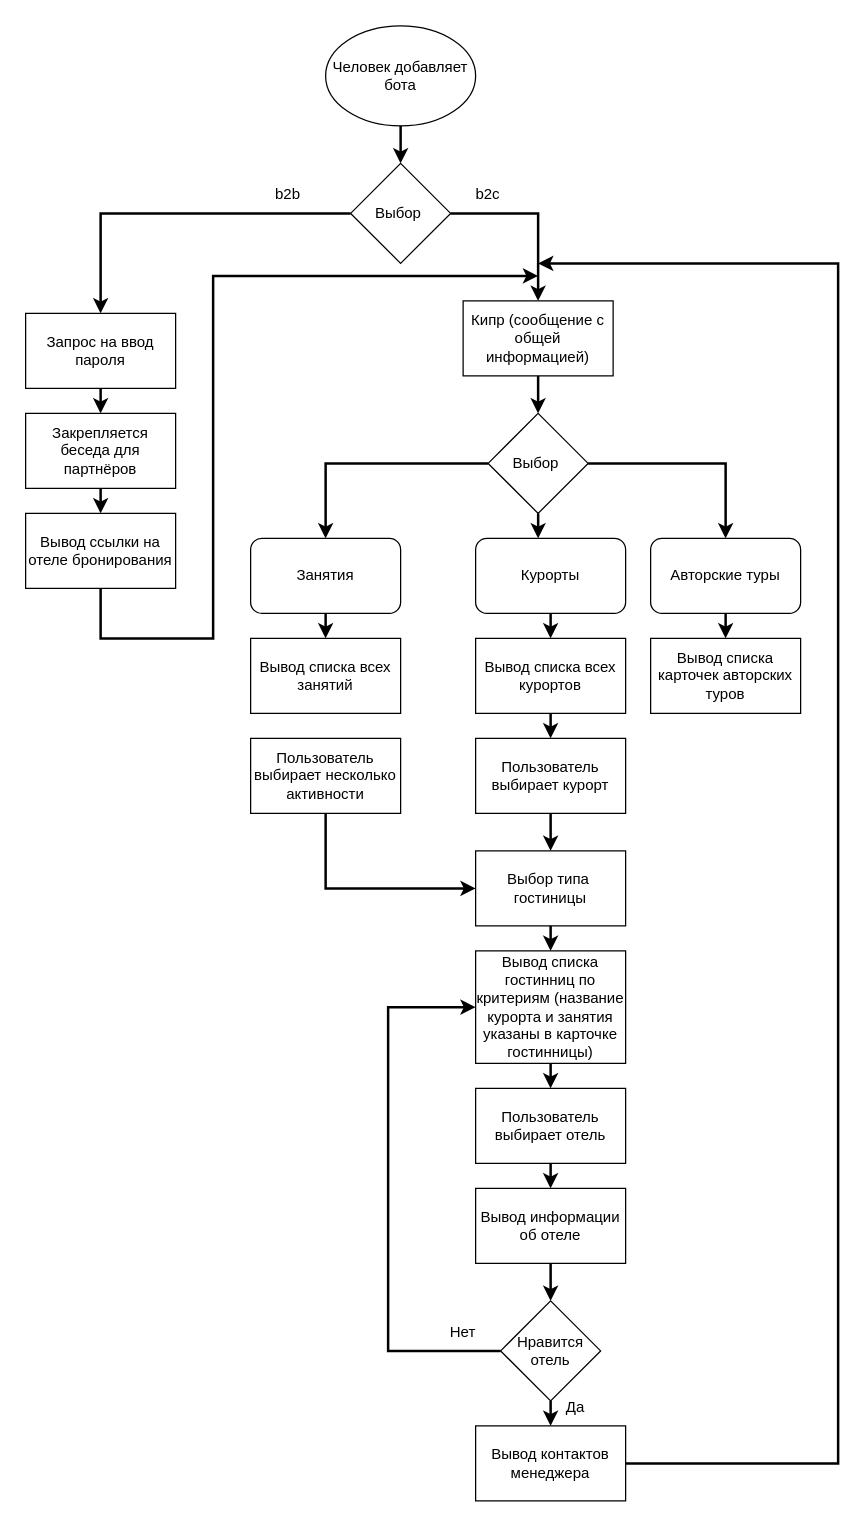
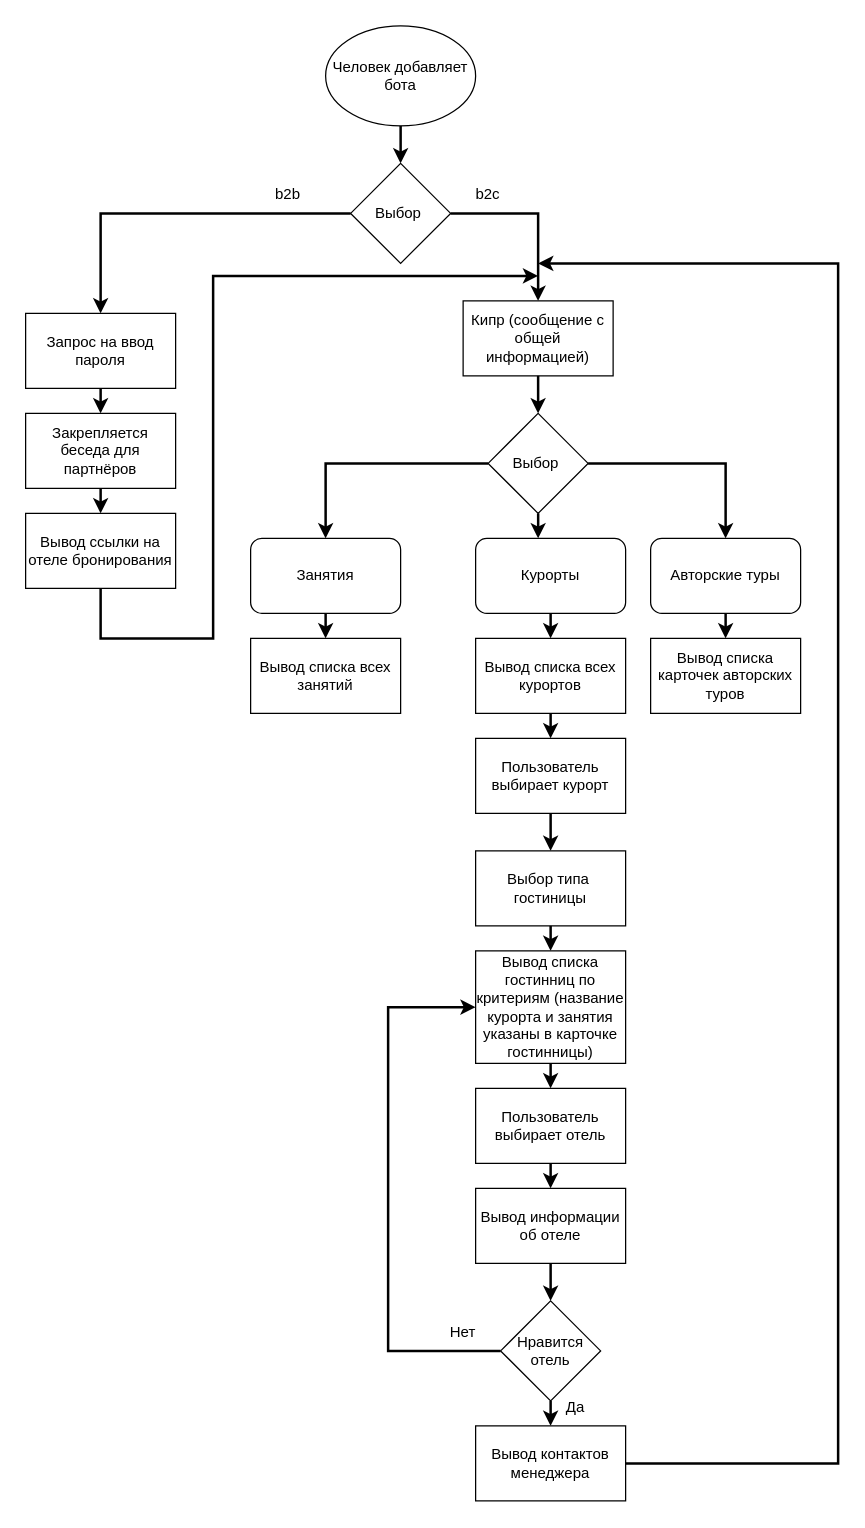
  <mxCell id="0" />
  <mxCell id="1" parent="0" />
  <mxCell id="2" style="edgeStyle=none;html=1;strokeColor=#000000;strokeWidth=2;" parent="1" source="3" target="5" edge="1"><mxGeometry relative="1" as="geometry" /></mxCell>
  <mxCell id="3" value="Человек добавляет бота" style="ellipse;whiteSpace=wrap;html=1;fillColor=none;strokeColor=#000000;fontColor=#000000;" parent="1" vertex="1"><mxGeometry x="260" y="20" width="120" height="80" as="geometry" /></mxCell>
  <mxCell id="4" style="edgeStyle=none;html=1;exitX=0;exitY=0.5;exitDx=0;exitDy=0;rounded=0;strokeColor=#000000;entryX=0.5;entryY=0;entryDx=0;entryDy=0;strokeWidth=2;" parent="1" source="5" target="15" edge="1"><mxGeometry relative="1" as="geometry"><mxPoint x="110" y="210" as="targetPoint" /><Array as="points"><mxPoint x="80" y="170" /></Array></mxGeometry></mxCell>
  <mxCell id="5" value="Выбор&amp;nbsp;" style="rhombus;whiteSpace=wrap;html=1;fillColor=none;strokeColor=#000000;fontColor=#000000;" parent="1" vertex="1"><mxGeometry x="280" y="130" width="80" height="80" as="geometry" /></mxCell>
  <mxCell id="6" value="" style="edgeStyle=orthogonalEdgeStyle;html=1;strokeColor=#000000;" parent="1" edge="1"><mxGeometry relative="1" as="geometry"><mxPoint x="510" y="370" as="sourcePoint" /></mxGeometry></mxCell>
  <mxCell id="7" style="edgeStyle=none;rounded=0;html=1;entryX=0.5;entryY=0;entryDx=0;entryDy=0;elbow=vertical;strokeColor=#000000;" parent="1" edge="1"><mxGeometry relative="1" as="geometry"><Array as="points"><mxPoint x="450" y="520" /><mxPoint x="315" y="520" /></Array><mxPoint x="450" y="400" as="sourcePoint" /></mxGeometry></mxCell>
  <mxCell id="8" style="edgeStyle=none;html=1;entryX=0.5;entryY=0;entryDx=0;entryDy=0;strokeColor=#000000;" parent="1" edge="1"><mxGeometry relative="1" as="geometry"><mxPoint x="200" y="400" as="sourcePoint" /></mxGeometry></mxCell>
  <mxCell id="9" style="edgeStyle=orthogonalEdgeStyle;html=1;entryX=0.5;entryY=0;entryDx=0;entryDy=0;exitX=1;exitY=0.5;exitDx=0;exitDy=0;rounded=0;strokeColor=#000000;strokeWidth=2;" parent="1" source="5" target="18" edge="1"><mxGeometry relative="1" as="geometry"><mxPoint x="440" y="270" as="targetPoint" /><Array as="points"><mxPoint x="430" y="170" /></Array></mxGeometry></mxCell>
  <mxCell id="10" value="b2b" style="text;html=1;strokeColor=none;fillColor=none;align=center;verticalAlign=middle;whiteSpace=wrap;rounded=0;fontColor=#000000;" parent="1" vertex="1"><mxGeometry x="200" y="140" width="60" height="30" as="geometry" /></mxCell>
  <mxCell id="11" value="b2c" style="text;html=1;strokeColor=none;fillColor=none;align=center;verticalAlign=middle;whiteSpace=wrap;rounded=0;fontColor=#000000;" parent="1" vertex="1"><mxGeometry x="360" y="140" width="60" height="30" as="geometry" /></mxCell>
  <mxCell id="12" style="edgeStyle=orthogonalEdgeStyle;html=1;rounded=0;strokeColor=#000000;" parent="1" edge="1"><mxGeometry relative="1" as="geometry"><Array as="points"><mxPoint x="200" y="520" /><mxPoint x="315" y="520" /></Array><mxPoint x="200.053" y="500" as="sourcePoint" /></mxGeometry></mxCell>
  <mxCell id="13" style="edgeStyle=orthogonalEdgeStyle;html=1;rounded=0;strokeColor=#000000;" parent="1" edge="1"><mxGeometry relative="1" as="geometry"><Array as="points"><mxPoint x="620" y="520" /><mxPoint x="315" y="520" /></Array><mxPoint x="620.053" y="400" as="sourcePoint" /></mxGeometry></mxCell>
  <mxCell id="14" style="edgeStyle=none;rounded=0;html=1;strokeColor=#000000;fontColor=#000000;strokeWidth=2;" edge="1" parent="1" source="15" target="43"><mxGeometry relative="1" as="geometry" /></mxCell>
  <mxCell id="15" value="&lt;font color=&quot;#000000&quot;&gt;Запрос на ввод пароля&lt;/font&gt;" style="rounded=0;whiteSpace=wrap;html=1;fillColor=none;strokeColor=#000000;" vertex="1" parent="1"><mxGeometry x="20" y="250" width="120" height="60" as="geometry" /></mxCell>
  <mxCell id="16" style="edgeStyle=none;html=1;fontColor=#000000;strokeColor=#000000;entryX=0.5;entryY=0;entryDx=0;entryDy=0;strokeWidth=2;" edge="1" parent="1" target="28"><mxGeometry relative="1" as="geometry"><mxPoint x="430" y="330" as="sourcePoint" /><mxPoint x="430" y="380" as="targetPoint" /></mxGeometry></mxCell>
  <mxCell id="17" style="edgeStyle=none;rounded=0;html=1;strokeColor=#000000;strokeWidth=2;fontColor=#000000;" edge="1" parent="1" source="18" target="28"><mxGeometry relative="1" as="geometry" /></mxCell>
  <mxCell id="18" value="&lt;font color=&quot;#000000&quot;&gt;Кипр (сообщение с общей информацией)&lt;/font&gt;" style="rounded=0;whiteSpace=wrap;html=1;strokeColor=#000000;fillColor=none;" vertex="1" parent="1"><mxGeometry x="370" y="240" width="120" height="60" as="geometry" /></mxCell>
  <mxCell id="19" style="edgeStyle=none;rounded=0;html=1;entryX=0.5;entryY=0;entryDx=0;entryDy=0;strokeColor=#000000;fontColor=#000000;strokeWidth=2;" edge="1" parent="1" source="20" target="33"><mxGeometry relative="1" as="geometry" /></mxCell>
  <mxCell id="20" value="Курорты" style="rounded=1;whiteSpace=wrap;html=1;strokeColor=#000000;fontColor=#000000;fillColor=none;" vertex="1" parent="1"><mxGeometry x="380" y="430" width="120" height="60" as="geometry" /></mxCell>
  <mxCell id="21" style="edgeStyle=none;rounded=0;html=1;entryX=0.5;entryY=0;entryDx=0;entryDy=0;strokeColor=#000000;fontColor=#000000;strokeWidth=2;" edge="1" parent="1" source="22" target="29"><mxGeometry relative="1" as="geometry" /></mxCell>
  <mxCell id="22" value="Занятия" style="rounded=1;whiteSpace=wrap;html=1;strokeColor=#000000;fontColor=#000000;fillColor=none;" vertex="1" parent="1"><mxGeometry x="200" y="430" width="120" height="60" as="geometry" /></mxCell>
  <mxCell id="23" style="edgeStyle=none;rounded=0;html=1;entryX=0.5;entryY=0;entryDx=0;entryDy=0;strokeColor=#000000;fontColor=#000000;strokeWidth=2;" edge="1" parent="1" source="24" target="40"><mxGeometry relative="1" as="geometry" /></mxCell>
  <mxCell id="24" value="Авторские туры" style="rounded=1;whiteSpace=wrap;html=1;strokeColor=#000000;fontColor=#000000;fillColor=none;" vertex="1" parent="1"><mxGeometry x="520" y="430" width="120" height="60" as="geometry" /></mxCell>
  <mxCell id="25" style="edgeStyle=none;html=1;entryX=0.5;entryY=0;entryDx=0;entryDy=0;strokeColor=#000000;fontColor=#000000;exitX=0;exitY=0.5;exitDx=0;exitDy=0;rounded=0;strokeWidth=2;" edge="1" parent="1" source="28" target="22"><mxGeometry relative="1" as="geometry"><Array as="points"><mxPoint x="260" y="370" /></Array></mxGeometry></mxCell>
  <mxCell id="26" style="edgeStyle=none;html=1;entryX=0.5;entryY=0;entryDx=0;entryDy=0;strokeColor=#000000;fontColor=#000000;rounded=0;strokeWidth=2;" edge="1" parent="1" source="28" target="24"><mxGeometry relative="1" as="geometry"><Array as="points"><mxPoint x="580" y="370" /></Array></mxGeometry></mxCell>
  <mxCell id="27" style="edgeStyle=none;html=1;entryX=0.417;entryY=0;entryDx=0;entryDy=0;entryPerimeter=0;strokeColor=#000000;fontColor=#000000;strokeWidth=2;" edge="1" parent="1" source="28" target="20"><mxGeometry relative="1" as="geometry" /></mxCell>
  <mxCell id="28" value="Выбор&amp;nbsp;" style="rhombus;whiteSpace=wrap;html=1;strokeColor=#000000;fontColor=#000000;fillColor=none;" vertex="1" parent="1"><mxGeometry x="390" y="330" width="80" height="80" as="geometry" /></mxCell>
  <mxCell id="29" value="Вывод списка всех занятий" style="rounded=0;whiteSpace=wrap;html=1;strokeColor=#000000;fontColor=#000000;fillColor=none;" vertex="1" parent="1"><mxGeometry x="200" y="510" width="120" height="60" as="geometry" /></mxCell>
- <mxCell id="30" style="edgeStyle=none;rounded=0;html=1;strokeColor=#000000;fontColor=#000000;exitX=0.5;exitY=1;exitDx=0;exitDy=0;strokeWidth=2;entryX=0;entryY=0.5;entryDx=0;entryDy=0;" edge="1" parent="1" source="31" target="37"><mxGeometry relative="1" as="geometry"><mxPoint x="440" y="770" as="targetPoint" /><Array as="points"><mxPoint x="260" y="710" /></Array></mxGeometry></mxCell>
- <mxCell id="31" value="Пользователь выбирает несколько активности" style="rounded=0;whiteSpace=wrap;html=1;strokeColor=#000000;fontColor=#000000;fillColor=none;" vertex="1" parent="1"><mxGeometry x="200" y="590" width="120" height="60" as="geometry" /></mxCell>
  <mxCell id="32" style="edgeStyle=none;rounded=0;html=1;strokeColor=#000000;fontColor=#000000;strokeWidth=2;" edge="1" parent="1" source="33" target="35"><mxGeometry relative="1" as="geometry" /></mxCell>
  <mxCell id="33" value="Вывод списка всех курортов" style="rounded=0;whiteSpace=wrap;html=1;strokeColor=#000000;fontColor=#000000;fillColor=none;" vertex="1" parent="1"><mxGeometry x="380" y="510" width="120" height="60" as="geometry" /></mxCell>
  <mxCell id="34" style="edgeStyle=none;rounded=0;html=1;entryX=0.5;entryY=0;entryDx=0;entryDy=0;strokeColor=#000000;fontColor=#000000;strokeWidth=2;" edge="1" parent="1" source="35" target="37"><mxGeometry relative="1" as="geometry" /></mxCell>
  <mxCell id="35" value="Пользователь выбирает курорт" style="rounded=0;whiteSpace=wrap;html=1;strokeColor=#000000;fontColor=#000000;fillColor=none;" vertex="1" parent="1"><mxGeometry x="380" y="590" width="120" height="60" as="geometry" /></mxCell>
  <mxCell id="36" style="edgeStyle=none;rounded=0;html=1;strokeColor=#000000;fontColor=#000000;strokeWidth=2;" edge="1" parent="1" source="37" target="39"><mxGeometry relative="1" as="geometry" /></mxCell>
  <mxCell id="37" value="Выбор типа&amp;nbsp; гостиницы" style="rounded=0;whiteSpace=wrap;html=1;strokeColor=#000000;fontColor=#000000;fillColor=none;" vertex="1" parent="1"><mxGeometry x="380" y="680" width="120" height="60" as="geometry" /></mxCell>
  <mxCell id="38" style="edgeStyle=none;rounded=0;html=1;entryX=0.5;entryY=0;entryDx=0;entryDy=0;strokeColor=#000000;fontColor=#000000;strokeWidth=2;" edge="1" parent="1" source="39" target="46"><mxGeometry relative="1" as="geometry" /></mxCell>
  <mxCell id="39" value="Вывод списка гостинниц по критериям (название курорта и занятия указаны в карточке гостинницы)" style="rounded=0;whiteSpace=wrap;html=1;strokeColor=#000000;fontColor=#000000;fillColor=none;" vertex="1" parent="1"><mxGeometry x="380" y="760" width="120" height="90" as="geometry" /></mxCell>
  <mxCell id="40" value="Вывод списка карточек авторских туров" style="rounded=0;whiteSpace=wrap;html=1;strokeColor=#000000;fontColor=#000000;fillColor=none;" vertex="1" parent="1"><mxGeometry x="520" y="510" width="120" height="60" as="geometry" /></mxCell>
  <mxCell id="41" style="edgeStyle=none;rounded=0;html=1;strokeColor=#000000;fontColor=#000000;exitX=0.5;exitY=1;exitDx=0;exitDy=0;strokeWidth=2;" edge="1" parent="1" source="44"><mxGeometry relative="1" as="geometry"><mxPoint x="430" y="220" as="targetPoint" /><Array as="points"><mxPoint x="80" y="510" /><mxPoint x="170" y="510" /><mxPoint x="170" y="360" /><mxPoint x="170" y="280" /><mxPoint x="170" y="220" /></Array></mxGeometry></mxCell>
  <mxCell id="42" style="edgeStyle=none;rounded=0;html=1;strokeColor=#000000;fontColor=#000000;strokeWidth=2;" edge="1" parent="1" source="43" target="44"><mxGeometry relative="1" as="geometry" /></mxCell>
  <mxCell id="43" value="Закрепляется беседа для партнёров" style="rounded=0;whiteSpace=wrap;html=1;strokeColor=#000000;fontColor=#000000;fillColor=none;" vertex="1" parent="1"><mxGeometry x="20" y="330" width="120" height="60" as="geometry" /></mxCell>
  <mxCell id="44" value="Вывод ссылки на отеле бронирования" style="rounded=0;whiteSpace=wrap;html=1;strokeColor=#000000;fontColor=#000000;fillColor=none;" vertex="1" parent="1"><mxGeometry x="20" y="410" width="120" height="60" as="geometry" /></mxCell>
  <mxCell id="45" style="edgeStyle=none;rounded=0;html=1;entryX=0.5;entryY=0;entryDx=0;entryDy=0;strokeColor=#000000;fontColor=#000000;strokeWidth=2;" edge="1" parent="1" source="46" target="48"><mxGeometry relative="1" as="geometry" /></mxCell>
  <mxCell id="46" value="Пользователь выбирает отель" style="rounded=0;whiteSpace=wrap;html=1;strokeColor=#000000;fontColor=#000000;fillColor=none;" vertex="1" parent="1"><mxGeometry x="380" y="870" width="120" height="60" as="geometry" /></mxCell>
  <mxCell id="47" style="edgeStyle=none;rounded=0;html=1;entryX=0.5;entryY=0;entryDx=0;entryDy=0;strokeColor=#000000;fontColor=#000000;strokeWidth=2;" edge="1" parent="1" source="48" target="51"><mxGeometry relative="1" as="geometry" /></mxCell>
  <mxCell id="48" value="Вывод информации об отеле" style="rounded=0;whiteSpace=wrap;html=1;strokeColor=#000000;fontColor=#000000;fillColor=none;" vertex="1" parent="1"><mxGeometry x="380" y="950" width="120" height="60" as="geometry" /></mxCell>
  <mxCell id="49" style="edgeStyle=none;rounded=0;html=1;strokeColor=#000000;fontColor=#000000;strokeWidth=2;entryX=0;entryY=0.5;entryDx=0;entryDy=0;" edge="1" parent="1" source="51" target="39"><mxGeometry relative="1" as="geometry"><mxPoint x="440" y="860" as="targetPoint" /><Array as="points"><mxPoint x="310" y="1080" /><mxPoint x="310" y="860" /><mxPoint x="310" y="805" /></Array></mxGeometry></mxCell>
  <mxCell id="50" value="" style="edgeStyle=none;rounded=0;html=1;strokeColor=#000000;fontColor=#000000;strokeWidth=2;" edge="1" parent="1" source="51" target="53"><mxGeometry relative="1" as="geometry" /></mxCell>
  <mxCell id="51" value="Нравится отель" style="rhombus;whiteSpace=wrap;html=1;rounded=0;strokeColor=#000000;fontColor=#000000;fillColor=none;" vertex="1" parent="1"><mxGeometry x="400" y="1040" width="80" height="80" as="geometry" /></mxCell>
  <mxCell id="52" style="edgeStyle=none;rounded=0;html=1;strokeColor=#000000;fontColor=#000000;exitX=1;exitY=0.5;exitDx=0;exitDy=0;strokeWidth=2;" edge="1" parent="1" source="53"><mxGeometry relative="1" as="geometry"><mxPoint x="430" y="210" as="targetPoint" /><Array as="points"><mxPoint x="670" y="1170" /><mxPoint x="670" y="1040" /><mxPoint x="670" y="210" /></Array></mxGeometry></mxCell>
  <mxCell id="53" value="Вывод контактов менеджера" style="whiteSpace=wrap;html=1;fillColor=none;strokeColor=#000000;fontColor=#000000;rounded=0;" vertex="1" parent="1"><mxGeometry x="380" y="1140" width="120" height="60" as="geometry" /></mxCell>
  <mxCell id="54" value="Нет" style="text;html=1;strokeColor=none;fillColor=none;align=center;verticalAlign=middle;whiteSpace=wrap;rounded=0;fontColor=#000000;" vertex="1" parent="1"><mxGeometry x="340" y="1050" width="60" height="30" as="geometry" /></mxCell>
  <mxCell id="55" value="Да" style="text;html=1;strokeColor=none;fillColor=none;align=center;verticalAlign=middle;whiteSpace=wrap;rounded=0;fontColor=#000000;" vertex="1" parent="1"><mxGeometry x="430" y="1110" width="60" height="30" as="geometry" /></mxCell>
